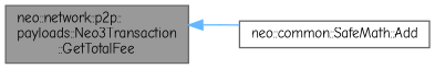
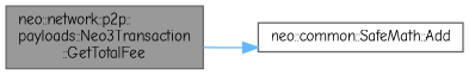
  digraph {
    rankdir=LR
    fontname="Comic Neue"
    node [fontname="Comic Neue" fontsize=10 shape=box style=filled]
    n1 [color=gray40 fillcolor=grey60 fontcolor=black height=0.2 label="neo::network::p2p::\lpayloads::Neo3Transaction\l::GetTotalFee" width=0.4]
    n2 [color=grey40 fillcolor=white height=0.2 label="neo::common::SafeMath::Add" width=0.4]
-   n2 -> n1 [color=steelblue1 fontname="Comic Neue" fontsize=10 labelfontname=Helvetica labelfontsize=10 style=solid]
+   n1 -> n2 [color=steelblue1 fontname="Comic Neue" fontsize=10 labelfontname=Helvetica labelfontsize=10 style=solid]
  }
